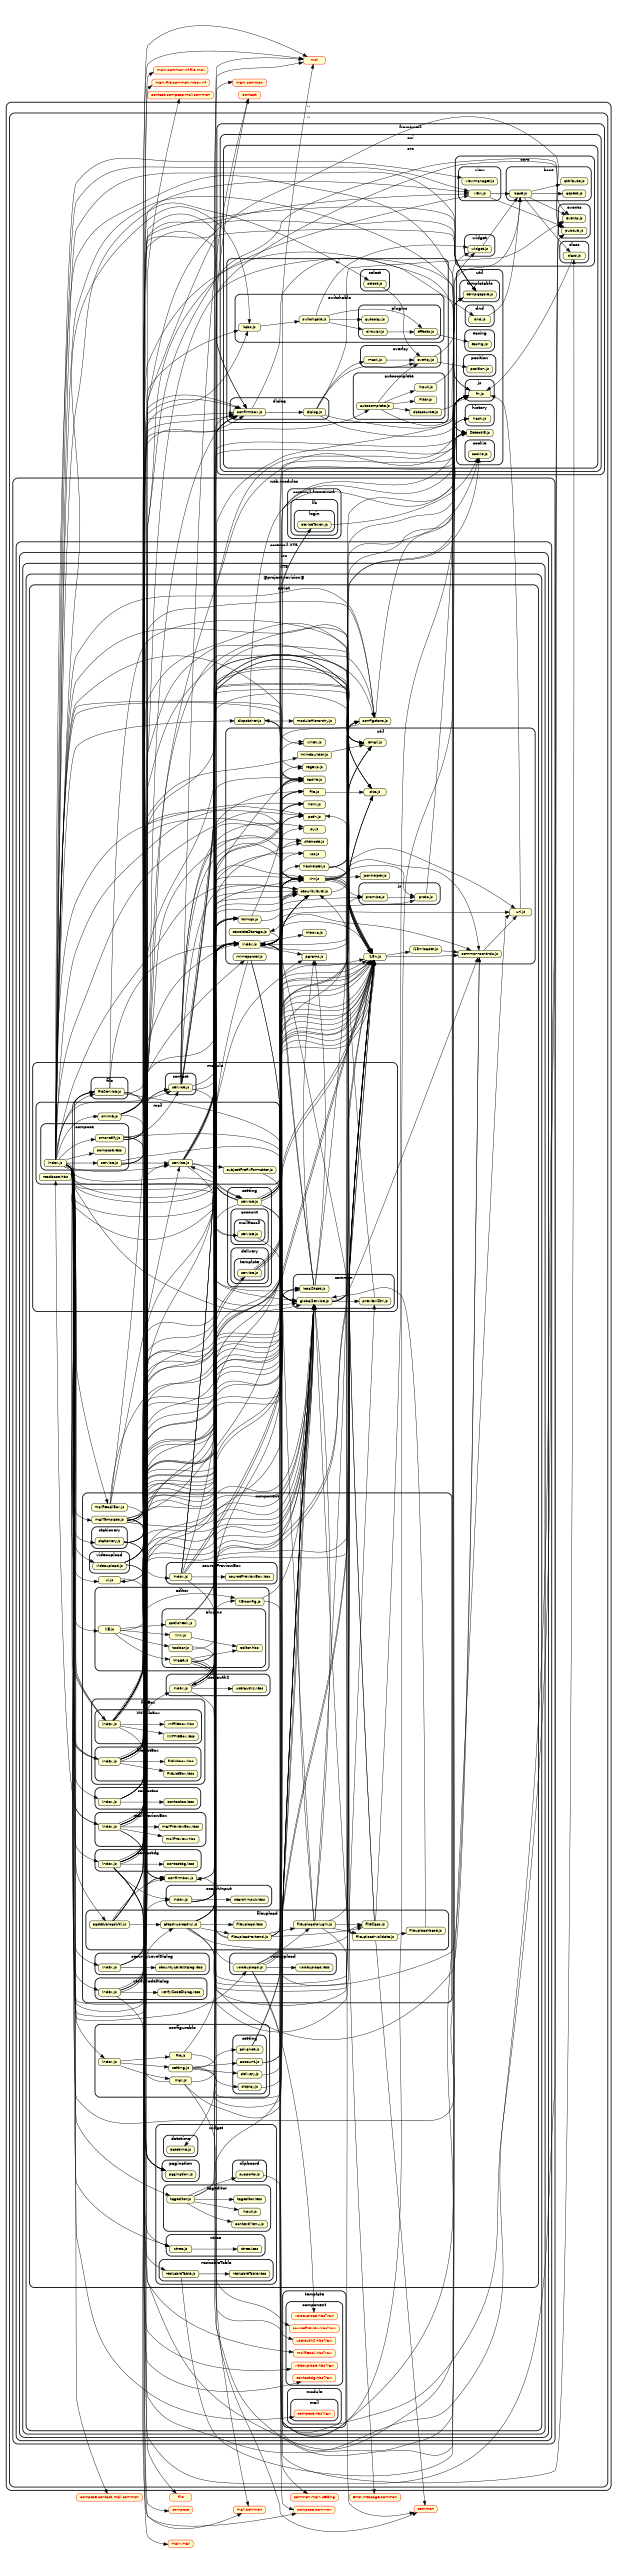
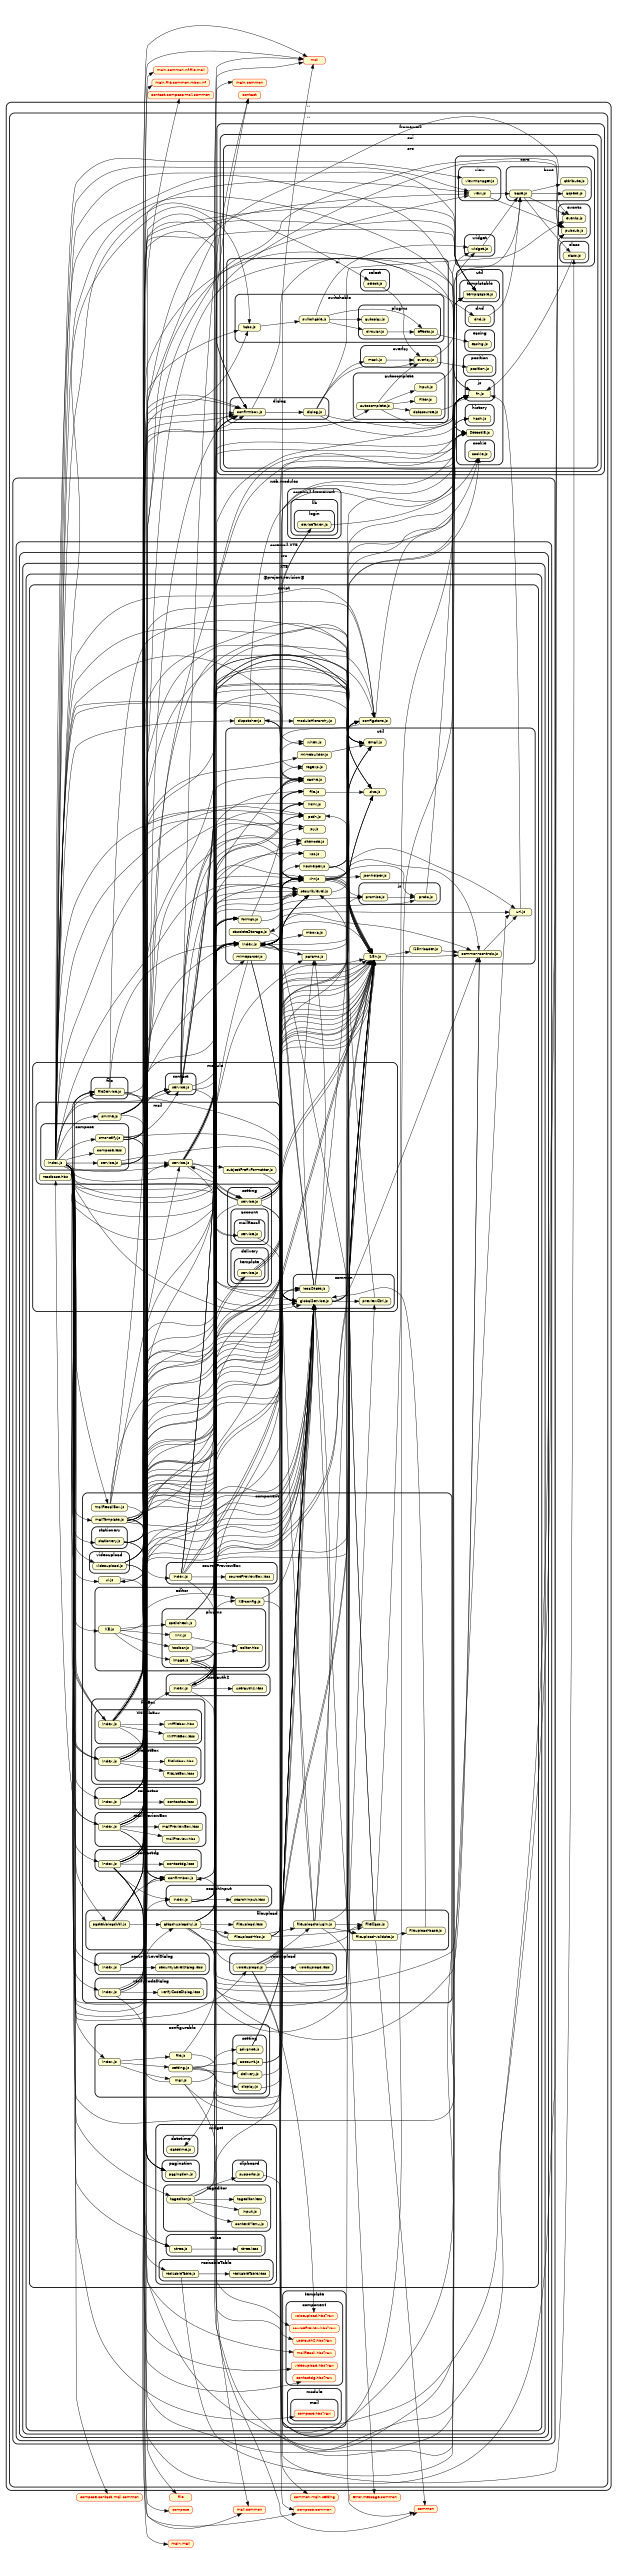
  digraph {
    compound=true
    fontname="Helvetica-bold"
    fontsize=9
    nodesep=0.16
    ordering=out
    rankdir=LR
    ranksep=0.18
    splines=true
    style="rounded,bold"
    node [fillcolor="#ffffcc" fontname=Helvetica fontsize=9 shape=box style="rounded, filled"]
    edge [arrowhead=normal color=black fontname=Helvetica fontsize=9]
    n1 [height=0.2 label="aspect.js"]
    n2 [height=0.2 label="attribute.js"]
    n3 [height=0.2 label="base.js"]
    n4 [height=0.2 label="class.js"]
    n5 [height=0.2 label="events.js"]
    n6 [height=0.2 label="pubsub.js"]
    n7 [height=0.2 label="view.js"]
    n8 [height=0.2 label="viewmanager.js"]
    n9 [height=0.2 label="widget.js"]
    n10 [height=0.2 label="confirmbox.js"]
    n11 [height=0.2 label="dialog.js"]
    n12 [height=0.2 label="mask.js"]
    n13 [height=0.2 label="overlay.js"]
    n14 [height=0.2 label="autocomplete.js"]
    n15 [height=0.2 label="datasource.js"]
    n16 [height=0.2 label="filter.js"]
    n17 [height=0.2 label="input.js"]
    n18 [height=0.2 label="select.js"]
    n19 [height=0.2 label="autoplay.js"]
    n20 [height=0.2 label="circular.js"]
    n21 [height=0.2 label="effects.js"]
    n22 [height=0.2 label="switchable.js"]
    n23 [height=0.2 label="tabs.js"]
    n24 [height=0.2 label="position.js"]
    n25 [height=0.2 label="templatable.js"]
    n26 [height=0.2 label="fn.js"]
    n27 [height=0.2 label="cookie.js"]
    n28 [height=0.2 label="dnd.js"]
    n29 [height=0.2 label="easing.js"]
    n30 [height=0.2 label="hash.js"]
    n31 [height=0.2 label="DetectIE.js"]
    n32 [height=0.2 label="editor.hbs"]
    n33 [height=0.2 label="image.js"]
    n34 [height=0.2 label="link.js"]
    n35 [height=0.2 label="spellcheck.js"]
    n36 [height=0.2 label="toolbar.js"]
    n37 [height=0.2 label="KE-config.js"]
    n38 [height=0.2 label="KE.js"]
    n39 [height=0.2 label="contactdg.less"]
    n40 [height=0.2 label="index.js"]
    n41 [height=0.2 label="contactac.less"]
    n42 [height=0.2 label="index.js"]
    n43 [height=0.2 label="XNFFileBox.less"]
    n44 [height=0.2 label="index.js"]
    n45 [height=0.2 label="xnffilebox.hbs"]
    n46 [height=0.2 label="fileListBox.less"]
    n47 [height=0.2 label="filelistbox.hbs"]
    n48 [height=0.2 label="index.js"]
    n49 [height=0.2 label="FileClass.js"]
    n50 [height=0.2 label="attachupload-ui.js"]
    n51 [height=0.2 label="fileupload-base.js"]
-   n52 [height=0.2 label="fileupload-extend.js"]
+   n52 [height=0.2 label="fileupload-hbs.js"]
    n53 [height=0.2 label="fileupload-plugin.js"]
    n54 [height=0.2 label="fileupload-validate.js"]
    n55 [height=0.2 label="fileupload.less"]
    n56 [height=0.2 label="pasteUploadUtil.js"]
    n57 [height=0.2 label="index.js"]
    n58 [height=0.2 label="mailPreview.hbs"]
    n59 [height=0.2 label="mailPreviewBox.less"]
    n60 [height=0.2 label="index.js"]
    n61 [height=0.2 label="searchInput.less"]
    n62 [height=0.2 label="index.js"]
    n63 [height=0.2 label="userauth2.less"]
    n64 [height=0.2 label="index.js"]
    n65 [height=0.2 label="securityLevelDialog.less"]
    n66 [height=0.2 label="index.js"]
    n67 [height=0.2 label="sourcePreviewBox.less"]
    n68 [height=0.2 label="index.js"]
    n69 [height=0.2 label="verifyCodeDialog.less"]
    n70 [height=0.2 label="stationery.js"]
    n71 [height=0.2 label="videoupload.js"]
    n72 [height=0.2 label="voiceupload.js"]
    n73 [height=0.2 label="voiceupload.less"]
    n74 [height=0.2 label="confirmbox.js"]
    n75 [height=0.2 label="mailRecallBox.js"]
    n76 [height=0.2 label="mailTemplate.js"]
    n77 [height=0.2 label="ui.js"]
    n78 [height=0.2 label="globalService.js"]
    n79 [height=0.2 label="localState.js"]
    n80 [height=0.2 label="previewCtrl.js"]
    n81 [height=0.2 label="service.js"]
    n82 [height=0.2 label="fileService.js"]
    n83 [height=0.2 label="compose.less"]
    n84 [height=0.2 label="index.js"]
    n85 [height=0.2 label="service.js"]
    n86 [height=0.2 label="smsnotify.js"]
    n87 [height=0.2 label="readbase.hbs"]
    n88 [height=0.2 label="service.js"]
    n89 [height=0.2 label="smime.js"]
    n90 [height=0.2 label="subjectPrefixFormatter.js"]
    n91 [height=0.2 label="service.js"]
    n92 [height=0.2 label="service.js"]
    n93 [height=0.2 label="service.js"]
    n94 [height=0.2 label="account.js"]
    n95 [height=0.2 label="advance.js"]
    n96 [height=0.2 label="delivery.js"]
    n97 [height=0.2 label="display.js"]
    n98 [height=0.2 label="file.js"]
    n99 [height=0.2 label="index.js"]
    n100 [height=0.2 label="mail.js"]
    n101 [height=0.2 label="setting.js"]
    n102 [height=0.2 label="promise.js"]
    n103 [height=0.2 label="proto.js"]
    n104 [height=0.2 label="cache.js"]
    n105 [height=0.2 label="common-controls.js"]
    n106 [height=0.2 label="email.js"]
    n107 [height=0.2 label="file.js"]
    n108 [height=0.2 label="format.js"]
    n109 [height=0.2 label="hbshelper.js"]
    n110 [height=0.2 label="html.js"]
    n111 [height=0.2 label="i18n-loader.js"]
    n112 [height=0.2 label="i18n.js"]
    n113 [height=0.2 label="index.js"]
    n114 [height=0.2 label="jsonhelper.js"]
    n115 [height=0.2 label="mboxa.js"]
    n116 [height=0.2 label="mimebuilder.js"]
    n117 [height=0.2 label="mimeparser.js"]
    n118 [height=0.2 label="obsoleteStorage.js"]
    n119 [height=0.2 label="params.js"]
    n120 [height=0.2 label="path.js"]
    n121 [height=0.2 label="py.js"]
    n122 [height=0.2 label="regexp.js"]
    n123 [height=0.2 label="securitylevel.js"]
    n124 [height=0.2 label="sitenode.js"]
    n125 [height=0.2 label="size.js"]
    n126 [height=0.2 label="url.js"]
    n127 [height=0.2 label="when.js"]
    n128 [height=0.2 label="xhr.js"]
    n129 [height=0.2 label="xss.js"]
    n130 [height=0.2 label="contextMenu.js"]
    n131 [height=0.2 label="input.js"]
    n132 [height=0.2 label="tageditor.js"]
    n133 [height=0.2 label="tageditor.less"]
    n134 [height=0.2 label="ztree.js"]
    n135 [height=0.2 label="ztree.less"]
    n136 [height=0.2 label="supports.js"]
    n137 [height=0.2 label="datetime.js"]
    n138 [height=0.2 label="pagination.js"]
    n139 [height=0.2 label="resizableTable.js"]
    n140 [height=0.2 label="resizableTable.less"]
    n141 [height=0.2 label="configstore.js"]
    n142 [height=0.2 label="dispatcher.js"]
    n143 [height=0.2 label="moduleHierarchy.js"]
    n144 [color=red fontcolor=red height=0.2 label="contactdg.hbs?raw"]
    n145 [color=red fontcolor=red height=0.2 label="mailRecall.hbs?raw"]
    n146 [color=red fontcolor=red height=0.2 label="sourcePreview.hbs?raw"]
    n147 [color=red fontcolor=red height=0.2 label="userauth2.hbs?raw"]
    n148 [color=red fontcolor=red height=0.2 label="videoupload.hbs?raw"]
    n149 [color=red fontcolor=red height=0.2 label="voiceupload.hbs?raw"]
    n150 [color=red fontcolor=red height=0.2 label="compose.hbs?raw"]
    n151 [height=0.2 label="deviceToken.js"]
    n152 [color=red fontcolor=red height=0.2 label="contact,compose,mail,common"]
    n153 [color=red fontcolor=red height=0.2 label="mail,common"]
    n154 [color=red fontcolor=red height=0.2 label="main,common,nf,file,mail"]
    n155 [color=red fontcolor=red height=0.2 label="main,file,common,mbox,nf"]
    n156 [color=red fontcolor=red height=0.2 label=common]
    n157 [color=red fontcolor=red height=0.2 label=contact]
    n158 [color=red fontcolor=red height=0.2 label="main,common"]
    n159 [color=red fontcolor=red height=0.2 label=mail]
    n160 [color=red fontcolor=red height=0.2 label="main,mail"]
    n161 [color=red fontcolor=red height=0.2 label=compose]
    n162 [color=red fontcolor=red height=0.2 label="compose,common"]
    n163 [color=red fontcolor=red height=0.2 label=file]
    n164 [color=red fontcolor=red height=0.2 label="compose,contact,mail,common"]
    n165 [color=red fontcolor=red height=0.2 label="common,main,setting"]
    n166 [color=red fontcolor=red height=0.2 label="error,message,common"]
    subgraph cluster_1 {
      label=".."
      subgraph cluster_2 {
        label=".."
        subgraph cluster_3 {
          label=framework
          subgraph cluster_4 {
            label=cui
            subgraph cluster_5 {
              label=src
              subgraph cluster_6 {
                label=core
                subgraph cluster_7 {
                  label=base
                  n1
                  n2
                  n3
                }
                subgraph cluster_8 {
                  label=class
                  n4
                }
                subgraph cluster_9 {
                  label=events
                  n5
                  n6
                }
                subgraph cluster_10 {
                  label=view
                  n7
                  n8
                }
                subgraph cluster_11 {
                  label=widget
                  n9
                }
              }
              subgraph cluster_12 {
                label=ui
                subgraph cluster_13 {
                  label=dialog
                  n10
                  n11
                }
                subgraph cluster_14 {
                  label=overlay
                  n12
                  n13
                }
                subgraph cluster_15 {
                  label=autocomplete
                  n14
                  n15
                  n16
                  n17
                }
                subgraph cluster_16 {
                  label=select
                  n18
                }
                subgraph cluster_17 {
                  label=switchable
                  n22
                  n23
                  subgraph cluster_18 {
                    label=plugins
                    n19
                    n20
                    n21
                  }
                }
              }
              subgraph cluster_19 {
                label=util
                n31
                subgraph cluster_20 {
                  label=position
                  n24
                }
                subgraph cluster_21 {
                  label=templatable
                  n25
                }
                subgraph cluster_22 {
                  label=js
                  n26
                }
                subgraph cluster_23 {
                  label=cookie
                  n27
                }
                subgraph cluster_24 {
                  label=dnd
                  n28
                }
                subgraph cluster_25 {
                  label=easing
                  n29
                }
                subgraph cluster_26 {
                  label=history
                  n30
                }
              }
            }
          }
        }
        subgraph cluster_27 {
          label="web.modules"
          subgraph cluster_28 {
            label="coremail.XT5"
            subgraph cluster_29 {
              label=src
              subgraph cluster_30 {
                label=XT5
                subgraph cluster_31 {
                  label="@project.revision@"
                  subgraph cluster_32 {
                    label=script
                    n141
                    n142
                    n143
                    subgraph cluster_33 {
                      label=component
                      n74
                      n75
                      n76
                      n77
                      subgraph cluster_34 {
                        label=editor
                        n37
                        n38
                        subgraph cluster_35 {
                          label=plugins
                          n32
                          n33
                          n34
                          n35
                          n36
                        }
                      }
                      subgraph cluster_36 {
                        label=contactdg
                        n39
                        n40
                      }
                      subgraph cluster_37 {
                        label=contactac
                        n41
                        n42
                      }
                      subgraph cluster_38 {
                        label=fileBox
                        subgraph cluster_39 {
                          label=XNFFileBox
                          n43
                          n44
                          n45
                        }
                        subgraph cluster_40 {
                          label=fileListBox
                          n46
                          n47
                          n48
                        }
                      }
                      subgraph cluster_41 {
                        label=fileupload
                        n49
                        n50
                        n51
                        n52
                        n53
                        n54
                        n55
                        n56
                      }
                      subgraph cluster_42 {
                        label=mailPreviewBox
                        n57
                        n58
                        n59
                      }
                      subgraph cluster_43 {
                        label=searchInput
                        n60
                        n61
                      }
                      subgraph cluster_44 {
                        label=userauth2
                        n62
                        n63
                      }
                      subgraph cluster_45 {
                        label=securityLevelDialog
                        n64
                        n65
                      }
                      subgraph cluster_46 {
                        label=sourcePreviewBox
                        n66
                        n67
                      }
                      subgraph cluster_47 {
                        label=verifyCodeDialog
                        n68
                        n69
                      }
                      subgraph cluster_48 {
                        label=stationery
                        n70
                      }
                      subgraph cluster_49 {
                        label=videoupload
                        n71
                      }
                      subgraph cluster_50 {
                        label=voiceupload
                        n72
                        n73
                      }
                    }
                    subgraph cluster_51 {
                      label=module
                      subgraph cluster_52 {
                        label=common
                        n78
                        n79
                        n80
                      }
                      subgraph cluster_53 {
                        label=contact
                        n81
                      }
                      subgraph cluster_54 {
                        label=file
                        n82
                      }
                      subgraph cluster_55 {
                        label=mail
                        n87
                        n88
                        n89
                        n90
                        subgraph cluster_56 {
                          label=compose
                          n83
                          n84
                          n85
                          n86
                        }
                      }
                      subgraph cluster_57 {
                        label=setting
                        n93
                        subgraph cluster_58 {
                          label=account
                          subgraph cluster_59 {
                            label=mailRecall
                            n91
                          }
                        }
                        subgraph cluster_60 {
                          label=delivery
                          subgraph cluster_61 {
                            label=template
                            n92
                          }
                        }
                      }
                    }
                    subgraph cluster_62 {
                      label=configurable
                      n98
                      n99
                      n100
                      n101
                      subgraph cluster_63 {
                        label=setting
                        n94
                        n95
                        n96
                        n97
                      }
                    }
                    subgraph cluster_64 {
                      label=util
                      n104
                      n105
                      n106
                      n107
                      n108
                      n109
                      n110
                      n111
                      n112
                      n113
                      n114
                      n115
                      n116
                      n117
                      n118
                      n119
                      n120
                      n121
                      n122
                      n123
                      n124
                      n125
                      n126
                      n127
                      n128
                      n129
                      subgraph cluster_65 {
                        label=js
                        n102
                        n103
                      }
                    }
                    subgraph cluster_66 {
                      label=widget
                      subgraph cluster_67 {
                        label=tageditor
                        n130
                        n131
                        n132
                        n133
                      }
                      subgraph cluster_68 {
                        label=ztree
                        n134
                        n135
                      }
                      subgraph cluster_69 {
                        label=clipboard
                        n136
                      }
                      subgraph cluster_70 {
                        label=datetime
                        n137
                      }
                      subgraph cluster_71 {
                        label=pagination
                        n138
                      }
                      subgraph cluster_72 {
                        label=resizableTable
                        n139
                        n140
                      }
                    }
                  }
                  subgraph cluster_73 {
                    label=template
                    subgraph cluster_74 {
                      label=module
                      subgraph cluster_75 {
                        label=mail
                        n150
                      }
                    }
                    subgraph cluster_76 {
                      label=component
                      n144
                      n145
                      n146
                      n147
                      n148
                      n149
                    }
                  }
                }
              }
            }
          }
          subgraph cluster_77 {
            label="coremail.framework"
            subgraph cluster_78 {
              label=lib
              subgraph cluster_79 {
                label=login
                n151
              }
            }
          }
        }
      }
    }
    n3 -> n1
    n3 -> n2
    n3 -> n4
    n3 -> n5
    n4 -> n26
    n7 -> n3
    n7 -> n6
    n9 -> n3
    n10 -> n11
    n10 -> n28
    n11 -> n5
    n11 -> n12
    n11 -> n13
    n11 -> n25
    n11 -> n26
    n12 -> n13
    n13 -> n9
    n13 -> n24
    n14 -> n13
    n14 -> n15
    n14 -> n16
    n14 -> n17
    n14 -> n26
    n15 -> n26
    n17 -> n3
    n18 -> n13
    n20 -> n21
    n21 -> n29
    n22 -> n9
    n22 -> n19
    n22 -> n20
    n22 -> n21
    n23 -> n22
    n28 -> n3
    n33 -> n32
    n33 -> n105
    n33 -> n112
    n33 -> n112
    n33 -> n120
    n33 -> n128
    n33 -> n153
    n34 -> n32
    n35 -> n78
    n35 -> n113
    n36 -> n37
    n36 -> n112
    n37 -> n78
    n37 -> n105
    n38 -> n33
    n38 -> n34
    n38 -> n35
    n38 -> n36
    n38 -> n37
    n40 -> n10
    n40 -> n39
    n40 -> n60
    n40 -> n78
    n40 -> n79
    n40 -> n81
    n40 -> n104
    n40 -> n112
    n40 -> n112
    n40 -> n123
    n40 -> n124
    n40 -> n128
    n40 -> n134
    n40 -> n138
    n40 -> n139
    n40 -> n144
    n40 -> n152
    n42 -> n14
    n42 -> n41
    n42 -> n81
    n42 -> n106
    n42 -> n110
    n42 -> n123
    n44 -> n10
    n44 -> n31
    n44 -> n43
    n44 -> n45
    n44 -> n78
    n44 -> n82
    n44 -> n107
    n44 -> n112
    n44 -> n112
    n44 -> n125
    n44 -> n128
    n44 -> n138
    n44 -> n154
    n48 -> n5
    n48 -> n7
    n48 -> n10
    n48 -> n23
    n48 -> n46
    n48 -> n47
    n48 -> n62
    n48 -> n78
    n48 -> n82
    n48 -> n107
    n48 -> n112
    n48 -> n112
    n48 -> n123
    n48 -> n141
    n48 -> n155
    n49 -> n26
    n49 -> n120
    n49 -> n123
    n50 -> n49
    n50 -> n52
    n50 -> n55
    n50 -> n78
    n50 -> n80
    n50 -> n108
    n50 -> n112
    n50 -> n113
    n50 -> n156
    n51 -> n78
    n52 -> n26
    n52 -> n49
    n52 -> n53
    n52 -> n78
    n52 -> n113
    n52 -> n128
    n53 -> n31
    n53 -> n49
    n53 -> n54
    n53 -> n78
    n53 -> n112
    n53 -> n113
    n53 -> n156
    n54 -> n51
    n54 -> n78
    n54 -> n112
    n54 -> n113
    n54 -> n156
    n56 -> n26
    n56 -> n31
    n56 -> n50
    n56 -> n74
    n56 -> n78
    n56 -> n113
    n57 -> n6
    n57 -> n10
    n57 -> n23
    n57 -> n58
    n57 -> n59
    n57 -> n87
    n57 -> n107
    n57 -> n112
    n57 -> n112
    n57 -> n125
    n57 -> n129
    n57 -> n138
    n57 -> n153
    n60 -> n9
    n60 -> n25
    n60 -> n61
    n60 -> n112
    n60 -> n157
    n62 -> n6
    n62 -> n10
    n62 -> n63
    n62 -> n78
    n62 -> n112
    n62 -> n112
    n62 -> n128
    n62 -> n147
    n62 -> n158
    n64 -> n65
    n64 -> n74
    n64 -> n112
    n64 -> n123
    n66 -> n10
    n66 -> n26
    n66 -> n67
    n66 -> n108
    n66 -> n112
    n66 -> n112
    n66 -> n146
    n66 -> n159
    n68 -> n10
    n68 -> n69
    n68 -> n78
    n68 -> n108
    n68 -> n112
    n68 -> n112
    n68 -> n160
    n70 -> n7
    n70 -> n25
    n70 -> n112
    n70 -> n113
    n70 -> n138
    n70 -> n161
    n71 -> n10
    n71 -> n25
    n71 -> n112
    n71 -> n113
    n71 -> n148
    n71 -> n162
    n72 -> n10
    n72 -> n25
    n72 -> n53
    n72 -> n73
    n72 -> n112
    n72 -> n112
    n72 -> n149
    n72 -> n162
    n74 -> n10
    n74 -> n112
    n75 -> n10
    n75 -> n88
    n75 -> n113
    n75 -> n145
    n76 -> n6
    n76 -> n7
    n76 -> n10
    n76 -> n25
    n76 -> n66
    n76 -> n78
    n76 -> n79
    n76 -> n92
    n76 -> n112
    n76 -> n112
    n76 -> n113
    n76 -> n138
    n76 -> n159
    n77 -> n74
    n77 -> n102
    n78 -> n27
    n78 -> n30
    n78 -> n80
    n78 -> n105
    n78 -> n113
    n78 -> n141
    n78 -> n142
    n79 -> n27
    n79 -> n104
    n79 -> n119
    n80 -> n141
    n81 -> n26
    n81 -> n78
    n81 -> n104
    n81 -> n106
    n81 -> n112
    n81 -> n112
    n81 -> n121
    n81 -> n123
    n81 -> n124
    n81 -> n128
    n81 -> n141
    n81 -> n157
    n82 -> n26
    n82 -> n78
    n82 -> n112
    n82 -> n113
    n82 -> n141
    n82 -> n163
    n84 -> n7
    n84 -> n8
    n84 -> n18
    n84 -> n23
    n84 -> n25
    n84 -> n26
    n84 -> n31
    n84 -> n38
    n84 -> n40
    n84 -> n42
    n84 -> n44
    n84 -> n48
    n84 -> n50
    n84 -> n56
    n84 -> n57
    n84 -> n60
    n84 -> n64
    n84 -> n68
    n84 -> n70
    n84 -> n71
    n84 -> n72
    n84 -> n74
    n84 -> n75
    n84 -> n76
    n84 -> n77
    n84 -> n78
    n84 -> n79
    n84 -> n81
    n84 -> n82
    n84 -> n83
    n84 -> n85
    n84 -> n86
    n84 -> n88
    n84 -> n89
    n84 -> n91
    n84 -> n93
    n84 -> n99
    n84 -> n104
    n84 -> n106
    n84 -> n108
    n84 -> n110
    n84 -> n112
    n84 -> n112
    n84 -> n120
    n84 -> n122
    n84 -> n123
    n84 -> n125
    n84 -> n126
    n84 -> n127
    n84 -> n128
    n84 -> n132
    n84 -> n134
    n84 -> n141
    n84 -> n142
    n84 -> n150
    n84 -> n164
    n85 -> n78
    n85 -> n88
    n85 -> n106
    n85 -> n113
    n85 -> n128
    n86 -> n26
    n86 -> n74
    n86 -> n78
    n86 -> n81
    n86 -> n106
    n86 -> n112
    n86 -> n113
    n86 -> n128
    n88 -> n78
    n88 -> n90
    n88 -> n93
    n88 -> n106
    n88 -> n112
    n88 -> n112
    n88 -> n113
    n88 -> n125
    n88 -> n128
    n88 -> n159
    n89 -> n74
    n89 -> n112
    n89 -> n116
    n89 -> n117
    n89 -> n120
    n89 -> n125
    n89 -> n159
    n90 -> n78
    n91 -> n78
    n91 -> n113
    n92 -> n77
    n92 -> n112
    n92 -> n112
    n92 -> n128
    n92 -> n159
    n93 -> n26
    n93 -> n62
    n93 -> n78
    n93 -> n88
    n93 -> n104
    n93 -> n108
    n93 -> n112
    n93 -> n112
    n93 -> n119
    n93 -> n128
    n93 -> n151
    n93 -> n165
    n94 -> n78
    n94 -> n123
    n95 -> n78
    n95 -> n123
    n96 -> n78
    n97 -> n78
    n98 -> n78
    n98 -> n123
    n99 -> n98
    n99 -> n100
    n99 -> n101
    n100 -> n31
    n100 -> n78
    n100 -> n88
    n100 -> n113
    n101 -> n78
    n101 -> n94
    n101 -> n95
    n101 -> n96
    n101 -> n97
    n102 -> n103
    n103 -> n26
    n105 -> n126
    n107 -> n125
    n108 -> n26
    n108 -> n110
    n109 -> n26
    n109 -> n106
    n109 -> n112
    n109 -> n141
    n111 -> n105
    n112 -> n105
    n112 -> n111
    n113 -> n102
    n113 -> n103
    n113 -> n104
    n113 -> n105
    n113 -> n106
    n113 -> n107
    n113 -> n109
    n113 -> n110
    n113 -> n112
    n113 -> n115
    n113 -> n119
    n113 -> n120
    n113 -> n121
    n113 -> n122
    n113 -> n123
    n113 -> n124
    n113 -> n125
    n113 -> n126
    n113 -> n127
    n113 -> n128
    n113 -> n129
    n116 -> n106
    n117 -> n4
    n117 -> n5
    n117 -> n137
    n118 -> n26
    n123 -> n141
    n126 -> n26
    n128 -> n26
    n128 -> n74
    n128 -> n102
    n128 -> n103
    n128 -> n105
    n128 -> n112
    n128 -> n112
    n128 -> n114
    n128 -> n126
    n128 -> n141
    n128 -> n166
    n132 -> n113
    n132 -> n123
    n132 -> n130
    n132 -> n131
    n132 -> n133
    n132 -> n136
    n134 -> n135
    n136 -> n31
    n139 -> n31
    n139 -> n140
    n141 -> n26
    n141 -> n118
    n142 -> n6
    n142 -> n30
    n142 -> n104
    n142 -> n143
    n151 -> n27
    n151 -> n104
  }
